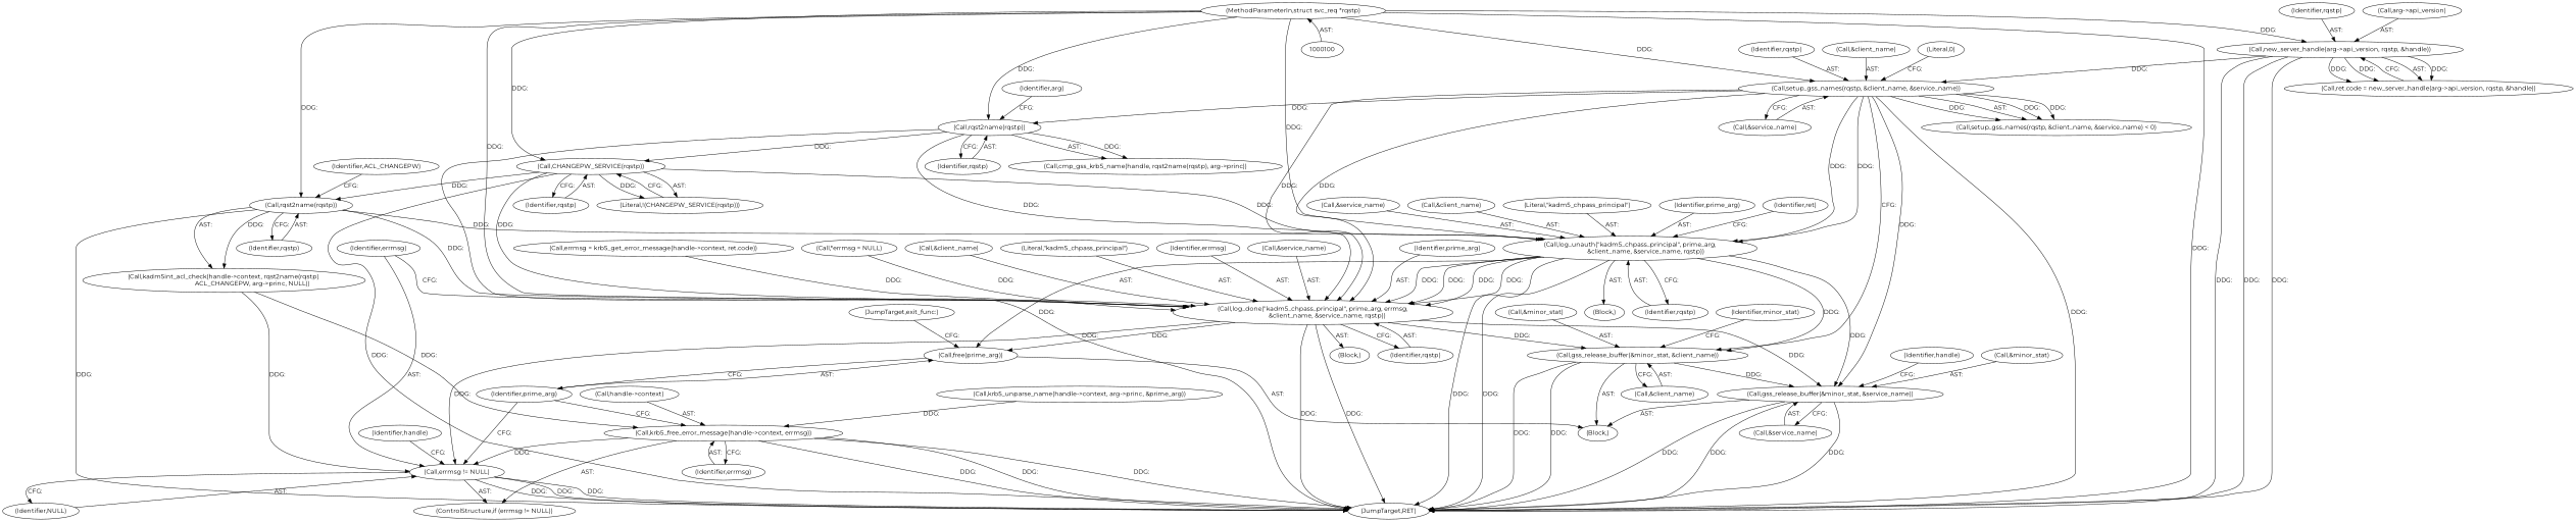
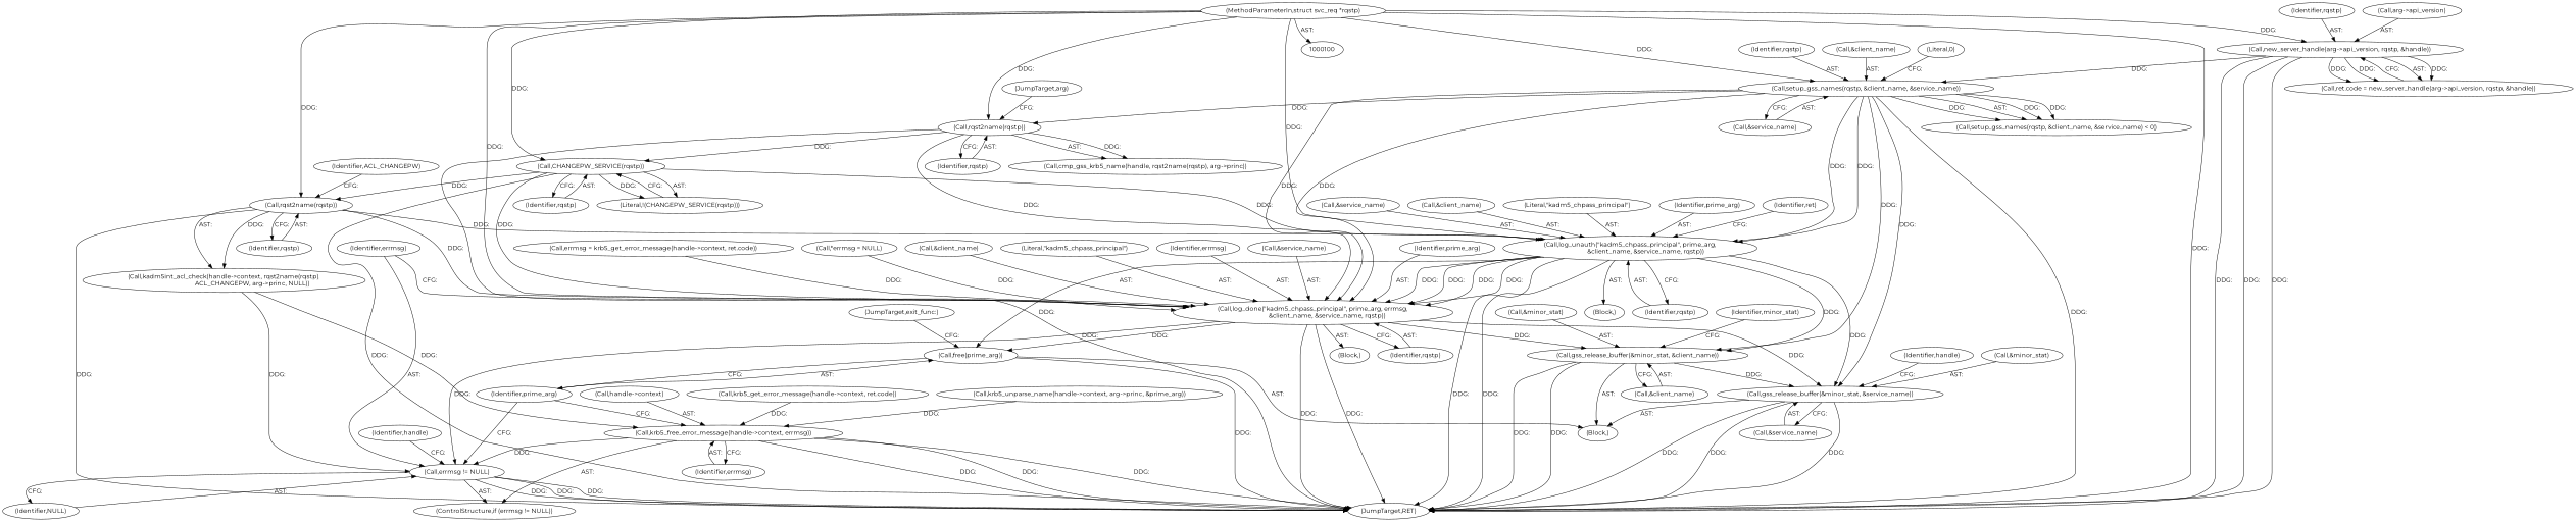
  digraph {
    fontname=Montserrat
    node [fontname=Montserrat]
    edge [fontname=Montserrat]
    n1 [label="(Call,log_unauth(\"kadm5_chpass_principal\", prime_arg,\n                   &client_name, &service_name, rqstp))"]
    n2 [label="(Call,log_done(\"kadm5_chpass_principal\", prime_arg, errmsg,\n                 &client_name, &service_name, rqstp))"]
    n3 [label="(Call,free(prime_arg))"]
    n4 [label="(Call,gss_release_buffer(&minor_stat, &client_name))"]
    n5 [label="(Call,gss_release_buffer(&minor_stat, &service_name))"]
    n6 [label="(JumpTarget,RET)"]
    n7 [label="(Block,)"]
    n8 [label="(Identifier,rqstp)"]
    n9 [label="(Call,errmsg != NULL)"]
    n10 [label="(Block,)"]
    n11 [label="(Identifier,rqstp)"]
    n12 [label="(Block,)"]
    n13 [label="(Identifier,prime_arg)"]
    n14 [label="(Call,&client_name)"]
    n15 [label="(Call,&service_name)"]
    n16 [label="(Call,setup_gss_names(rqstp, &client_name, &service_name))"]
    n17 [label="(Call,rqst2name(rqstp))"]
    n18 [label="(Call,setup_gss_names(rqstp, &client_name, &service_name) < 0)"]
    n19 [label="(Call,&service_name)"]
    n20 [label="(Call,CHANGEPW_SERVICE(rqstp))"]
    n21 [label="(Identifier,rqstp)"]
    n22 [label="(Call,cmp_gss_krb5_name(handle, rqst2name(rqstp), arg->princ))"]
    n23 [label="(Call,new_server_handle(arg->api_version, rqstp, &handle))"]
    n24 [label="(Call,ret.code = new_server_handle(arg->api_version, rqstp, &handle))"]
    n25 [label="(MethodParameterIn,struct svc_req *rqstp)"]
    n26 [label="(Call,rqst2name(rqstp))"]
    1000100
    n28 [label="(Identifier,rqstp)"]
    n29 [label="(Call,kadm5int_acl_check(handle->context, rqst2name(rqstp),\n                                  ACL_CHANGEPW, arg->princ, NULL))"]
    n30 [label="(Identifier,rqstp)"]
    n31 [label="(Literal,!(CHANGEPW_SERVICE(rqstp)))"]
    n32 [label="(Call,krb5_free_error_message(handle->context, errmsg))"]
    n33 [label="(Identifier,NULL)"]
    n34 [label="(ControlStructure,if (errmsg != NULL))"]
    n35 [label="(Identifier,errmsg)"]
    n36 [label="(Identifier,rqstp)"]
    n37 [label="(Identifier,prime_arg)"]
    n38 [label="(Call,errmsg = krb5_get_error_message(handle->context, ret.code))"]
    n39 [label="(Call,&service_name)"]
    n40 [label="(Call,&client_name)"]
    n41 [label="(Identifier,handle)"]
    n42 [label="(Literal,\"kadm5_chpass_principal\")"]
    n43 [label="(Call,&minor_stat)"]
    n44 [label="(Identifier,prime_arg)"]
    n45 [label="(Literal,0)"]
    n46 [label="(Identifier,ret)"]
    n47 [label="(Call,krb5_unparse_name(handle->context, arg->princ, &prime_arg))"]
    n48 [label="(Call,handle->context)"]
    n49 [label="(Identifier,rqstp)"]
    n50 [label="(Call,arg->api_version)"]
    n51 [label="(Call,*errmsg = NULL)"]
    n52 [label="(Call,&client_name)"]
+   n53 [label="(Call,krb5_get_error_message(handle->context, ret.code))"]
    n54 [label="(Identifier,ACL_CHANGEPW)"]
    n55 [label="(Call,&client_name)"]
    n56 [label="(Call,&minor_stat)"]
    n57 [label="(Literal,\"kadm5_chpass_principal\")"]
    n58 [label="(Identifier,handle)"]
    n59 [label="(Identifier,errmsg)"]
    n60 [label="(Call,&service_name)"]
    n61 [label="(Identifier,minor_stat)"]
    n62 [label="(Identifier,errmsg)"]
    n63 [label="(JumpTarget,exit_func:)"]
-   n64 [label="(Identifier,arg)"]
+   n64 [label="(JumpTarget,arg)"]
    n1 -> n2 [label="DDG: "]
    n1 -> n2 [label="DDG: "]
    n1 -> n2 [label="DDG: "]
    n1 -> n2 [label="DDG: "]
    n1 -> n3 [label="DDG: "]
    n1 -> n4 [label="DDG: "]
    n1 -> n5 [label="DDG: "]
    n1 -> n6 [label="DDG: "]
    n1 -> n6 [label="DDG: "]
    n1 -> n7 [label="AST: "]
    n1 -> n8 [label="CFG: "]
    n2 -> n3 [label="DDG: "]
    n2 -> n4 [label="DDG: "]
    n2 -> n5 [label="DDG: "]
    n2 -> n6 [label="DDG: "]
    n2 -> n6 [label="DDG: "]
    n2 -> n9 [label="DDG: "]
    n2 -> n10 [label="AST: "]
    n2 -> n11 [label="CFG: "]
+   n3 -> n6 [label="DDG: "]
    n3 -> n12 [label="AST: "]
    n3 -> n13 [label="CFG: "]
    n4 -> n5 [label="DDG: "]
    n4 -> n6 [label="DDG: "]
    n4 -> n6 [label="DDG: "]
    n4 -> n12 [label="AST: "]
    n4 -> n14 [label="CFG: "]
    n5 -> n6 [label="DDG: "]
    n5 -> n6 [label="DDG: "]
    n5 -> n6 [label="DDG: "]
    n5 -> n12 [label="AST: "]
    n5 -> n15 [label="CFG: "]
    n8 -> n1 [label="AST: "]
    n9 -> n6 [label="DDG: "]
    n9 -> n6 [label="DDG: "]
    n9 -> n6 [label="DDG: "]
    n9 -> n33 [label="CFG: "]
    n9 -> n34 [label="AST: "]
    n11 -> n2 [label="AST: "]
    n13 -> n3 [label="AST: "]
    n13 -> n9 [label="CFG: "]
    n13 -> n32 [label="CFG: "]
    n14 -> n4 [label="AST: "]
    n15 -> n5 [label="AST: "]
    n16 -> n1 [label="DDG: "]
    n16 -> n1 [label="DDG: "]
    n16 -> n2 [label="DDG: "]
    n16 -> n2 [label="DDG: "]
-   n16 -> n4 [label="CFG: "]
+   n16 -> n4 [label="DDG: "]
    n16 -> n5 [label="DDG: "]
    n16 -> n6 [label="DDG: "]
    n16 -> n17 [label="DDG: "]
    n16 -> n18 [label="AST: "]
    n16 -> n18 [label="DDG: "]
    n16 -> n18 [label="DDG: "]
    n16 -> n18 [label="DDG: "]
    n16 -> n19 [label="CFG: "]
    n17 -> n2 [label="DDG: "]
    n17 -> n6 [label="DDG: "]
    n17 -> n20 [label="DDG: "]
    n17 -> n21 [label="CFG: "]
    n17 -> n22 [label="AST: "]
    n17 -> n22 [label="DDG: "]
    n19 -> n16 [label="AST: "]
    n20 -> n1 [label="DDG: "]
    n20 -> n2 [label="DDG: "]
    n20 -> n6 [label="DDG: "]
    n20 -> n26 [label="DDG: "]
    n20 -> n30 [label="CFG: "]
    n20 -> n31 [label="AST: "]
    n20 -> n31 [label="DDG: "]
    n21 -> n17 [label="AST: "]
    n23 -> n6 [label="DDG: "]
    n23 -> n6 [label="DDG: "]
    n23 -> n6 [label="DDG: "]
    n23 -> n16 [label="DDG: "]
    n23 -> n24 [label="AST: "]
    n23 -> n24 [label="DDG: "]
    n23 -> n24 [label="DDG: "]
    n23 -> n24 [label="DDG: "]
    n24 -> n23 [label="CFG: "]
    n25 -> n1 [label="DDG: "]
    n25 -> n2 [label="DDG: "]
    n25 -> n6 [label="DDG: "]
    n25 -> n16 [label="DDG: "]
    n25 -> n17 [label="DDG: "]
    n25 -> n20 [label="DDG: "]
    n25 -> n23 [label="DDG: "]
    n25 -> n26 [label="DDG: "]
-   1000100 -> n25 [label="AST: "]
+   n25 -> 1000100 [label="AST: "]
    n26 -> n1 [label="DDG: "]
    n26 -> n2 [label="DDG: "]
    n26 -> n6 [label="DDG: "]
    n26 -> n28 [label="CFG: "]
    n26 -> n29 [label="AST: "]
    n26 -> n29 [label="DDG: "]
    n28 -> n26 [label="AST: "]
    n29 -> n9 [label="DDG: "]
    n29 -> n32 [label="DDG: "]
    n30 -> n20 [label="AST: "]
    n31 -> n20 [label="CFG: "]
    n32 -> n6 [label="DDG: "]
    n32 -> n6 [label="DDG: "]
    n32 -> n6 [label="DDG: "]
    n32 -> n9 [label="DDG: "]
    n32 -> n34 [label="AST: "]
    n32 -> n35 [label="CFG: "]
    n33 -> n9 [label="AST: "]
    n35 -> n32 [label="AST: "]
    n36 -> n23 [label="AST: "]
    n37 -> n2 [label="AST: "]
    n38 -> n2 [label="DDG: "]
    n39 -> n1 [label="AST: "]
    n40 -> n1 [label="AST: "]
    n41 -> n5 [label="CFG: "]
    n42 -> n1 [label="AST: "]
    n43 -> n5 [label="AST: "]
    n44 -> n1 [label="AST: "]
    n45 -> n16 [label="CFG: "]
    n46 -> n1 [label="CFG: "]
    n47 -> n32 [label="DDG: "]
    n48 -> n32 [label="AST: "]
    n49 -> n16 [label="AST: "]
    n50 -> n23 [label="AST: "]
    n51 -> n2 [label="DDG: "]
    n52 -> n2 [label="AST: "]
+   n53 -> n32 [label="DDG: "]
    n54 -> n26 [label="CFG: "]
    n55 -> n16 [label="AST: "]
    n56 -> n4 [label="AST: "]
    n57 -> n2 [label="AST: "]
    n58 -> n9 [label="CFG: "]
    n59 -> n2 [label="AST: "]
    n60 -> n2 [label="AST: "]
    n61 -> n4 [label="CFG: "]
    n62 -> n2 [label="CFG: "]
    n62 -> n9 [label="AST: "]
    n63 -> n3 [label="CFG: "]
    n64 -> n17 [label="CFG: "]
  }
